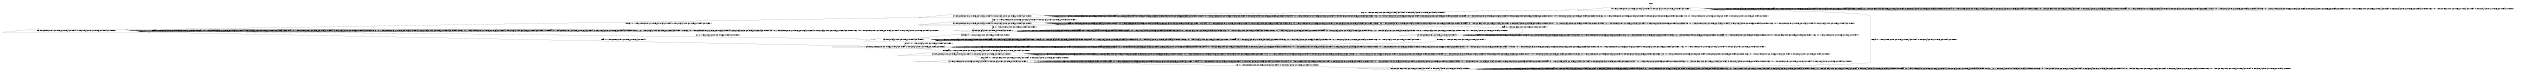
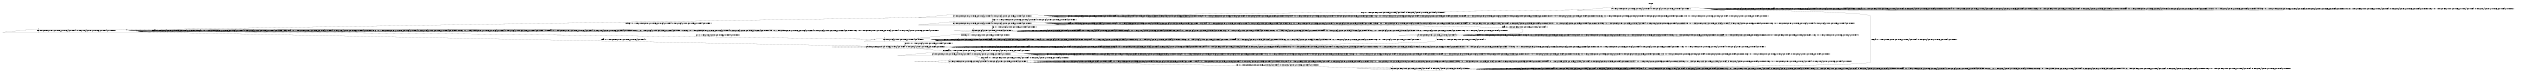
  digraph {
    fontname="DejaVu Sans"
    node [shape=trapezium fontname="DejaVu Sans"]
    edge [lblstyle="above, sloped" fontname="DejaVu Sans"]
    n1 [label="0@[((DOL and COF and TON and not TEA and not CAP and not EUR) or (DOL and CAP and TON and not TEA and not EUR and not COF))]"]
    n2 [label="1@[((DOL and COF and TON and not TEA and not CAP and not EUR) or (DOL and CAP and TON and not TEA and not EUR and not COF))]"]
    n3 [label="2@[((DOL and COF and TON and not TEA and not CAP and not EUR) or (DOL and CAP and TON and not TEA and not EUR and not COF))]"]
    n4 [label="3@[((DOL and COF and TON and not TEA and not CAP and not EUR) or (DOL and CAP and TON and not TEA and not EUR and not COF))]"]
    n5 [label="5@[((DOL and COF and TON and not TEA and not CAP and not EUR) or (DOL and CAP and TON and not TEA and not EUR and not COF))]" shape=diamond]
    n6 [label="10@[((DOL and CAP and TON and not TEA and not EUR and not COF))]"]
    n7 [label="4@[((DOL and COF and TON and not TEA and not CAP and not EUR))]" shape=diamond]
    n8 [label="9@[((DOL and CAP and TON and not TEA and not EUR and not COF))]" shape=diamond]
    n9 [label="6@[((DOL and COF and TON and not TEA and not CAP and not EUR) or (DOL and CAP and TON and not TEA and not EUR and not COF))]"]
    n10 [label="7@[((DOL and COF and TON and not TEA and not CAP and not EUR) or (DOL and CAP and TON and not TEA and not EUR and not COF))]" shape=diamond]
    n11 [label="8@[((DOL and COF and TON and not TEA and not CAP and not EUR) or (DOL and CAP and TON and not TEA and not EUR and not COF))]" shape=diamond]
-   __start0 [height=0 shape=none width=0 label=__and0]
+   __start0 [height=0 shape=none width=0]
    n1 -> n1 [label="cap / nok() [((DOL and CAP and TON and not TEA and not EUR and not COF))]"]
    n1 -> n1 [label="coffee / nok() [((DOL and COF and TON and not TEA and not CAP and not EUR) or (DOL and CAP and TON and not TEA and not EUR and not COF))]"]
    n1 -> n1 [label="cup_taken / nok() [((DOL and COF and TON and not TEA and not CAP and not EUR) or (DOL and CAP and TON and not TEA and not EUR and not COF))]"]
    n1 -> n1 [label="display_done / nok() [((DOL and COF and TON and not TEA and not CAP and not EUR) or (DOL and CAP and TON and not TEA and not EUR and not COF))]"]
    n1 -> n1 [label="no_sugar / nok() [((DOL and COF and TON and not TEA and not CAP and not EUR) or (DOL and CAP and TON and not TEA and not EUR and not COF))]"]
    n1 -> n1 [label="pour_coffee / nok() [((DOL and COF and TON and not TEA and not CAP and not EUR) or (DOL and CAP and TON and not TEA and not EUR and not COF))]"]
    n1 -> n1 [label="pour_milk / nok() [((DOL and CAP and TON and not TEA and not EUR and not COF))]"]
    n1 -> n1 [label="pour_sugar / nok() [((DOL and COF and TON and not TEA and not CAP and not EUR) or (DOL and CAP and TON and not TEA and not EUR and not COF))]"]
    n1 -> n1 [label="ring / nok() [((DOL and COF and TON and not TEA and not CAP and not EUR) or (DOL and CAP and TON and not TEA and not EUR and not COF))]"]
    n1 -> n1 [label="sugar / nok() [((DOL and COF and TON and not TEA and not CAP and not EUR) or (DOL and CAP and TON and not TEA and not EUR and not COF))]"]
    n1 -> n2 [label="dollar / ok() [((DOL and COF and TON and not TEA and not CAP and not EUR) or (DOL and CAP and TON and not TEA and not EUR and not COF))]"]
    n2 -> n2 [label="cap / nok() [((DOL and CAP and TON and not TEA and not EUR and not COF))]"]
    n2 -> n2 [label="coffee / nok() [((DOL and COF and TON and not TEA and not CAP and not EUR) or (DOL and CAP and TON and not TEA and not EUR and not COF))]"]
    n2 -> n2 [label="cup_taken / nok() [((DOL and COF and TON and not TEA and not CAP and not EUR) or (DOL and CAP and TON and not TEA and not EUR and not COF))]"]
    n2 -> n2 [label="display_done / nok() [((DOL and COF and TON and not TEA and not CAP and not EUR) or (DOL and CAP and TON and not TEA and not EUR and not COF))]"]
    n2 -> n2 [label="dollar / nok() [((DOL and COF and TON and not TEA and not CAP and not EUR) or (DOL and CAP and TON and not TEA and not EUR and not COF))]"]
    n2 -> n2 [label="pour_coffee / nok() [((DOL and COF and TON and not TEA and not CAP and not EUR) or (DOL and CAP and TON and not TEA and not EUR and not COF))]"]
    n2 -> n2 [label="pour_milk / nok() [((DOL and CAP and TON and not TEA and not EUR and not COF))]"]
    n2 -> n2 [label="pour_sugar / nok() [((DOL and COF and TON and not TEA and not CAP and not EUR) or (DOL and CAP and TON and not TEA and not EUR and not COF))]"]
    n2 -> n2 [label="ring / nok() [((DOL and COF and TON and not TEA and not CAP and not EUR) or (DOL and CAP and TON and not TEA and not EUR and not COF))]"]
    n2 -> n3 [label="no_sugar / ok() [((DOL and COF and TON and not TEA and not CAP and not EUR) or (DOL and CAP and TON and not TEA and not EUR and not COF))]"]
    n2 -> n4 [label="sugar / ok() [((DOL and COF and TON and not TEA and not CAP and not EUR) or (DOL and CAP and TON and not TEA and not EUR and not COF))]"]
    n3 -> n3 [label="coffee / Ω [((DOL and CAP and TON and not TEA and not EUR and not COF))]"]
    n3 -> n3 [label="cup_taken / nok() [((DOL and COF and TON and not TEA and not CAP and not EUR) or (DOL and CAP and TON and not TEA and not EUR and not COF))]"]
    n3 -> n3 [label="display_done / nok() [((DOL and COF and TON and not TEA and not CAP and not EUR) or (DOL and CAP and TON and not TEA and not EUR and not COF))]"]
    n3 -> n3 [label="dollar / nok() [((DOL and COF and TON and not TEA and not CAP and not EUR) or (DOL and CAP and TON and not TEA and not EUR and not COF))]"]
    n3 -> n3 [label="no_sugar / nok() [((DOL and COF and TON and not TEA and not CAP and not EUR) or (DOL and CAP and TON and not TEA and not EUR and not COF))]"]
    n3 -> n3 [label="pour_coffee / nok() [((DOL and COF and TON and not TEA and not CAP and not EUR) or (DOL and CAP and TON and not TEA and not EUR and not COF))]"]
    n3 -> n3 [label="pour_milk / nok() [((DOL and CAP and TON and not TEA and not EUR and not COF))]"]
    n3 -> n3 [label="pour_sugar / nok() [((DOL and COF and TON and not TEA and not CAP and not EUR) or (DOL and CAP and TON and not TEA and not EUR and not COF))]"]
    n3 -> n3 [label="ring / nok() [((DOL and COF and TON and not TEA and not CAP and not EUR) or (DOL and CAP and TON and not TEA and not EUR and not COF))]"]
    n3 -> n3 [label="sugar / void() [((DOL and COF and TON and not TEA and not CAP and not EUR) or (DOL and CAP and TON and not TEA and not EUR and not COF))]"]
    n3 -> n5 [label="coffee / ok() [((DOL and COF and TON and not TEA and not CAP and not EUR))]"]
    n3 -> n6 [label="cap / ok() [((DOL and CAP and TON and not TEA and not EUR and not COF))]"]
    n4 -> n4 [label="coffee / Ω [((DOL and CAP and TON and not TEA and not EUR and not COF))]"]
    n4 -> n4 [label="cup_taken / nok() [((DOL and COF and TON and not TEA and not CAP and not EUR) or (DOL and CAP and TON and not TEA and not EUR and not COF))]"]
    n4 -> n4 [label="display_done / nok() [((DOL and COF and TON and not TEA and not CAP and not EUR) or (DOL and CAP and TON and not TEA and not EUR and not COF))]"]
    n4 -> n4 [label="dollar / nok() [((DOL and COF and TON and not TEA and not CAP and not EUR) or (DOL and CAP and TON and not TEA and not EUR and not COF))]"]
    n4 -> n4 [label="no_sugar / void() [((DOL and COF and TON and not TEA and not CAP and not EUR) or (DOL and CAP and TON and not TEA and not EUR and not COF))]"]
    n4 -> n4 [label="pour_coffee / nok() [((DOL and COF and TON and not TEA and not CAP and not EUR) or (DOL and CAP and TON and not TEA and not EUR and not COF))]"]
    n4 -> n4 [label="pour_milk / nok() [((DOL and CAP and TON and not TEA and not EUR and not COF))]"]
    n4 -> n4 [label="pour_sugar / nok() [((DOL and COF and TON and not TEA and not CAP and not EUR) or (DOL and CAP and TON and not TEA and not EUR and not COF))]"]
    n4 -> n4 [label="ring / nok() [((DOL and COF and TON and not TEA and not CAP and not EUR) or (DOL and CAP and TON and not TEA and not EUR and not COF))]"]
    n4 -> n4 [label="sugar / nok() [((DOL and COF and TON and not TEA and not CAP and not EUR) or (DOL and CAP and TON and not TEA and not EUR and not COF))]"]
    n4 -> n7 [label="coffee / ok() [((DOL and COF and TON and not TEA and not CAP and not EUR))]"]
    n4 -> n8 [label="cap / ok() [((DOL and CAP and TON and not TEA and not EUR and not COF))]"]
    n5 -> n5 [label="cap / nok() [((DOL and CAP and TON and not TEA and not EUR and not COF))]"]
    n5 -> n5 [label="coffee / nok() [((DOL and COF and TON and not TEA and not CAP and not EUR) or (DOL and CAP and TON and not TEA and not EUR and not COF))]"]
    n5 -> n5 [label="cup_taken / nok() [((DOL and COF and TON and not TEA and not CAP and not EUR) or (DOL and CAP and TON and not TEA and not EUR and not COF))]"]
    n5 -> n5 [label="display_done / nok() [((DOL and COF and TON and not TEA and not CAP and not EUR) or (DOL and CAP and TON and not TEA and not EUR and not COF))]"]
    n5 -> n5 [label="dollar / nok() [((DOL and COF and TON and not TEA and not CAP and not EUR) or (DOL and CAP and TON and not TEA and not EUR and not COF))]"]
    n5 -> n5 [label="no_sugar / nok() [((DOL and COF and TON and not TEA and not CAP and not EUR) or (DOL and CAP and TON and not TEA and not EUR and not COF))]"]
    n5 -> n5 [label="pour_milk / nok() [((DOL and CAP and TON and not TEA and not EUR and not COF))]"]
    n5 -> n5 [label="pour_sugar / nok() [((DOL and COF and TON and not TEA and not CAP and not EUR) or (DOL and CAP and TON and not TEA and not EUR and not COF))]"]
    n5 -> n5 [label="ring / nok() [((DOL and COF and TON and not TEA and not CAP and not EUR) or (DOL and CAP and TON and not TEA and not EUR and not COF))]"]
    n5 -> n5 [label="sugar / nok() [((DOL and COF and TON and not TEA and not CAP and not EUR) or (DOL and CAP and TON and not TEA and not EUR and not COF))]"]
    n5 -> n9 [label="pour_coffee / ok() [((DOL and COF and TON and not TEA and not CAP and not EUR) or (DOL and CAP and TON and not TEA and not EUR and not COF))]"]
    n6 -> n5 [label="pour_milk / ok() [((DOL and CAP and TON and not TEA and not EUR and not COF))]"]
    n6 -> n6 [label="cap / nok() [((DOL and CAP and TON and not TEA and not EUR and not COF))]"]
    n6 -> n6 [label="coffee / void() [((DOL and CAP and TON and not TEA and not EUR and not COF))]"]
    n6 -> n6 [label="cup_taken / nok() [((DOL and CAP and TON and not TEA and not EUR and not COF))]"]
    n6 -> n6 [label="display_done / nok() [((DOL and CAP and TON and not TEA and not EUR and not COF))]"]
    n6 -> n6 [label="dollar / nok() [((DOL and CAP and TON and not TEA and not EUR and not COF))]"]
    n6 -> n6 [label="no_sugar / nok() [((DOL and CAP and TON and not TEA and not EUR and not COF))]"]
    n6 -> n6 [label="pour_coffee / nok() [((DOL and CAP and TON and not TEA and not EUR and not COF))]"]
    n6 -> n6 [label="pour_sugar / nok() [((DOL and CAP and TON and not TEA and not EUR and not COF))]"]
    n6 -> n6 [label="ring / nok() [((DOL and CAP and TON and not TEA and not EUR and not COF))]"]
    n6 -> n6 [label="sugar / nok() [((DOL and CAP and TON and not TEA and not EUR and not COF))]"]
    n7 -> n5 [label="pour_sugar / ok() [((DOL and COF and TON and not TEA and not CAP and not EUR))]"]
    n7 -> n7 [label="coffee / nok() [((DOL and COF and TON and not TEA and not CAP and not EUR))]"]
    n7 -> n7 [label="cup_taken / nok() [((DOL and COF and TON and not TEA and not CAP and not EUR))]"]
    n7 -> n7 [label="display_done / nok() [((DOL and COF and TON and not TEA and not CAP and not EUR))]"]
    n7 -> n7 [label="dollar / nok() [((DOL and COF and TON and not TEA and not CAP and not EUR))]"]
    n7 -> n7 [label="no_sugar / nok() [((DOL and COF and TON and not TEA and not CAP and not EUR))]"]
    n7 -> n7 [label="pour_coffee / nok() [((DOL and COF and TON and not TEA and not CAP and not EUR))]"]
    n7 -> n7 [label="ring / nok() [((DOL and COF and TON and not TEA and not CAP and not EUR))]"]
    n7 -> n7 [label="sugar / nok() [((DOL and COF and TON and not TEA and not CAP and not EUR))]"]
    n8 -> n6 [label="pour_sugar / ok() [((DOL and CAP and TON and not TEA and not EUR and not COF))]"]
    n8 -> n8 [label="cap / nok() [((DOL and CAP and TON and not TEA and not EUR and not COF))]"]
    n8 -> n8 [label="coffee / void() [((DOL and CAP and TON and not TEA and not EUR and not COF))]"]
    n8 -> n8 [label="cup_taken / nok() [((DOL and CAP and TON and not TEA and not EUR and not COF))]"]
    n8 -> n8 [label="display_done / nok() [((DOL and CAP and TON and not TEA and not EUR and not COF))]"]
    n8 -> n8 [label="dollar / nok() [((DOL and CAP and TON and not TEA and not EUR and not COF))]"]
    n8 -> n8 [label="no_sugar / nok() [((DOL and CAP and TON and not TEA and not EUR and not COF))]"]
    n8 -> n8 [label="pour_coffee / nok() [((DOL and CAP and TON and not TEA and not EUR and not COF))]"]
    n8 -> n8 [label="pour_milk / nok() [((DOL and CAP and TON and not TEA and not EUR and not COF))]"]
    n8 -> n8 [label="ring / nok() [((DOL and CAP and TON and not TEA and not EUR and not COF))]"]
    n8 -> n8 [label="sugar / nok() [((DOL and CAP and TON and not TEA and not EUR and not COF))]"]
    n9 -> n9 [label="cap / nok() [((DOL and CAP and TON and not TEA and not EUR and not COF))]"]
    n9 -> n9 [label="coffee / nok() [((DOL and COF and TON and not TEA and not CAP and not EUR) or (DOL and CAP and TON and not TEA and not EUR and not COF))]"]
    n9 -> n9 [label="cup_taken / nok() [((DOL and COF and TON and not TEA and not CAP and not EUR) or (DOL and CAP and TON and not TEA and not EUR and not COF))]"]
    n9 -> n9 [label="dollar / nok() [((DOL and COF and TON and not TEA and not CAP and not EUR) or (DOL and CAP and TON and not TEA and not EUR and not COF))]"]
    n9 -> n9 [label="no_sugar / nok() [((DOL and COF and TON and not TEA and not CAP and not EUR) or (DOL and CAP and TON and not TEA and not EUR and not COF))]"]
    n9 -> n9 [label="pour_coffee / nok() [((DOL and COF and TON and not TEA and not CAP and not EUR) or (DOL and CAP and TON and not TEA and not EUR and not COF))]"]
    n9 -> n9 [label="pour_milk / nok() [((DOL and CAP and TON and not TEA and not EUR and not COF))]"]
    n9 -> n9 [label="pour_sugar / nok() [((DOL and COF and TON and not TEA and not CAP and not EUR) or (DOL and CAP and TON and not TEA and not EUR and not COF))]"]
    n9 -> n9 [label="ring / nok() [((DOL and COF and TON and not TEA and not CAP and not EUR) or (DOL and CAP and TON and not TEA and not EUR and not COF))]"]
    n9 -> n9 [label="sugar / nok() [((DOL and COF and TON and not TEA and not CAP and not EUR) or (DOL and CAP and TON and not TEA and not EUR and not COF))]"]
    n9 -> n10 [label="display_done / ok() [((DOL and COF and TON and not TEA and not CAP and not EUR) or (DOL and CAP and TON and not TEA and not EUR and not COF))]"]
    n10 -> n10 [label="cap / nok() [((DOL and CAP and TON and not TEA and not EUR and not COF))]"]
    n10 -> n10 [label="coffee / nok() [((DOL and COF and TON and not TEA and not CAP and not EUR) or (DOL and CAP and TON and not TEA and not EUR and not COF))]"]
    n10 -> n10 [label="cup_taken / nok() [((DOL and COF and TON and not TEA and not CAP and not EUR) or (DOL and CAP and TON and not TEA and not EUR and not COF))]"]
    n10 -> n10 [label="display_done / nok() [((DOL and COF and TON and not TEA and not CAP and not EUR) or (DOL and CAP and TON and not TEA and not EUR and not COF))]"]
    n10 -> n10 [label="dollar / nok() [((DOL and COF and TON and not TEA and not CAP and not EUR) or (DOL and CAP and TON and not TEA and not EUR and not COF))]"]
    n10 -> n10 [label="no_sugar / nok() [((DOL and COF and TON and not TEA and not CAP and not EUR) or (DOL and CAP and TON and not TEA and not EUR and not COF))]"]
    n10 -> n10 [label="pour_coffee / nok() [((DOL and COF and TON and not TEA and not CAP and not EUR) or (DOL and CAP and TON and not TEA and not EUR and not COF))]"]
    n10 -> n10 [label="pour_milk / nok() [((DOL and CAP and TON and not TEA and not EUR and not COF))]"]
    n10 -> n10 [label="pour_sugar / nok() [((DOL and COF and TON and not TEA and not CAP and not EUR) or (DOL and CAP and TON and not TEA and not EUR and not COF))]"]
    n10 -> n10 [label="sugar / nok() [((DOL and COF and TON and not TEA and not CAP and not EUR) or (DOL and CAP and TON and not TEA and not EUR and not COF))]"]
    n10 -> n11 [label="ring / ok() [((DOL and COF and TON and not TEA and not CAP and not EUR) or (DOL and CAP and TON and not TEA and not EUR and not COF))]"]
    n11 -> n1 [label="cup_taken / ok() [((DOL and COF and TON and not TEA and not CAP and not EUR) or (DOL and CAP and TON and not TEA and not EUR and not COF))]"]
    n11 -> n11 [label="cap / nok() [((DOL and CAP and TON and not TEA and not EUR and not COF))]"]
    n11 -> n11 [label="coffee / nok() [((DOL and COF and TON and not TEA and not CAP and not EUR) or (DOL and CAP and TON and not TEA and not EUR and not COF))]"]
    n11 -> n11 [label="display_done / nok() [((DOL and COF and TON and not TEA and not CAP and not EUR) or (DOL and CAP and TON and not TEA and not EUR and not COF))]"]
    n11 -> n11 [label="dollar / nok() [((DOL and COF and TON and not TEA and not CAP and not EUR) or (DOL and CAP and TON and not TEA and not EUR and not COF))]"]
    n11 -> n11 [label="no_sugar / nok() [((DOL and COF and TON and not TEA and not CAP and not EUR) or (DOL and CAP and TON and not TEA and not EUR and not COF))]"]
    n11 -> n11 [label="pour_coffee / nok() [((DOL and COF and TON and not TEA and not CAP and not EUR) or (DOL and CAP and TON and not TEA and not EUR and not COF))]"]
    n11 -> n11 [label="pour_milk / nok() [((DOL and CAP and TON and not TEA and not EUR and not COF))]"]
    n11 -> n11 [label="pour_sugar / nok() [((DOL and COF and TON and not TEA and not CAP and not EUR) or (DOL and CAP and TON and not TEA and not EUR and not COF))]"]
    n11 -> n11 [label="ring / nok() [((DOL and COF and TON and not TEA and not CAP and not EUR) or (DOL and CAP and TON and not TEA and not EUR and not COF))]"]
    n11 -> n11 [label="sugar / nok() [((DOL and COF and TON and not TEA and not CAP and not EUR) or (DOL and CAP and TON and not TEA and not EUR and not COF))]"]
    __start0 -> n1
  }
